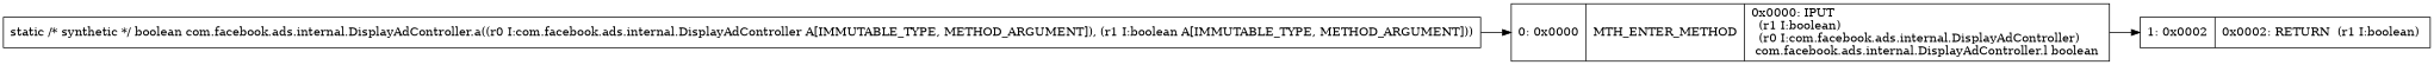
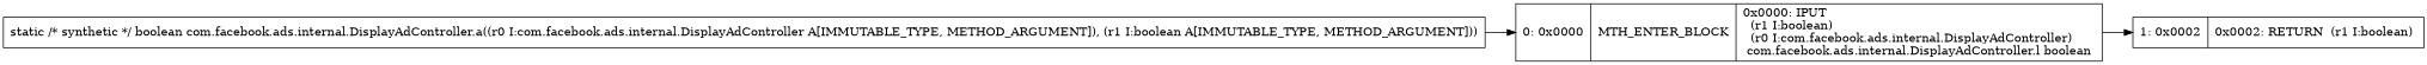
  digraph {
    rankdir=LR
    node [shape=record]
-   n1 [label="{0\:\ 0x0000|MTH_ENTER_METHOD\l|0x0000: IPUT  \l  (r1 I:boolean)\l  (r0 I:com.facebook.ads.internal.DisplayAdController)\l com.facebook.ads.internal.DisplayAdController.l boolean \l}"]
+   n1 [label="{0\:\ 0x0000|MTH_ENTER_BLOCK\l|0x0000: IPUT  \l  (r1 I:boolean)\l  (r0 I:com.facebook.ads.internal.DisplayAdController)\l com.facebook.ads.internal.DisplayAdController.l boolean \l}"]
    n2 [label="{1\:\ 0x0002|0x0002: RETURN  (r1 I:boolean) \l}"]
    n3 [label="{static \/* synthetic *\/ boolean com.facebook.ads.internal.DisplayAdController.a((r0 I:com.facebook.ads.internal.DisplayAdController A[IMMUTABLE_TYPE, METHOD_ARGUMENT]), (r1 I:boolean A[IMMUTABLE_TYPE, METHOD_ARGUMENT])) }"]
    n1 -> n2
    n3 -> n1
  }
